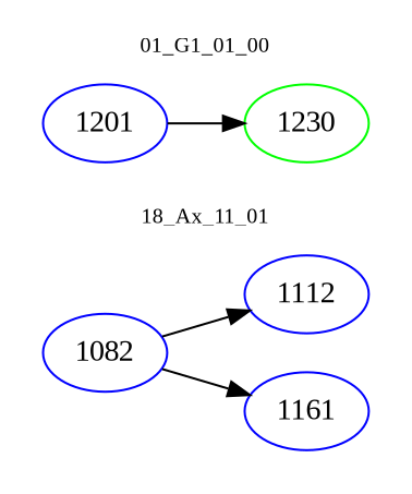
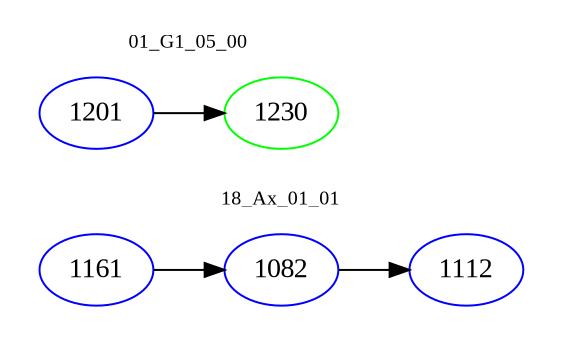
  digraph {
    fontname="Liberation Serif"
    rankdir=LR
    node [color=blue fontname="Liberation Serif"]
    edge [color=black fontname="Liberation Serif"]
    n1 [label=1082]
    n2 [label=1161]
    n3 [label=1112]
    n4 [label=1201]
    n5 [color=green label=1230]
    subgraph cluster_1 {
      color=white
      fontsize=10
-     label="18_Ax_11_01"
+     label="18_Ax_01_01"
      n1
      n2
      n3
    }
    subgraph cluster_2 {
      color=white
      fontsize=10
-     label="01_G1_01_00"
+     label="01_G1_05_00"
      n4
      n5
    }
-   n1 -> n2
+   n2 -> n1
    n1 -> n3
    n4 -> n5
  }
